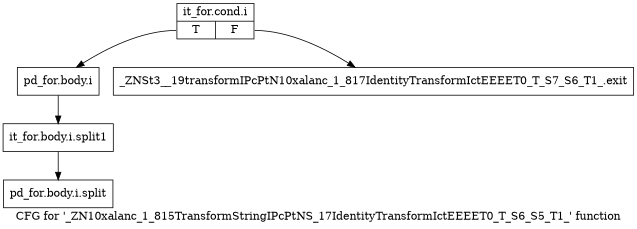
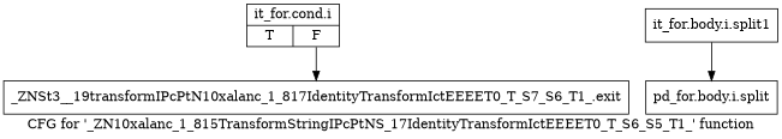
  digraph {
    label="CFG for '_ZN10xalanc_1_815TransformStringIPcPtNS_17IdentityTransformIctEEEET0_T_S6_S5_T1_' function"
    node [shape=record]
    n1 [label="{it_for.cond.i|{<s0>T|<s1>F}}"]
-   n2 [label="{pd_for.body.i}"]
    n3 [label="{_ZNSt3__19transformIPcPtN10xalanc_1_817IdentityTransformIctEEEET0_T_S7_S6_T1_.exit}"]
    n4 [label="{it_for.body.i.split1}"]
    n5 [label="{pd_for.body.i.split}"]
-   n1 -> n2 [tailport=s0]
    n1 -> n3 [tailport=s1]
-   n2 -> n4
    n4 -> n5
  }
